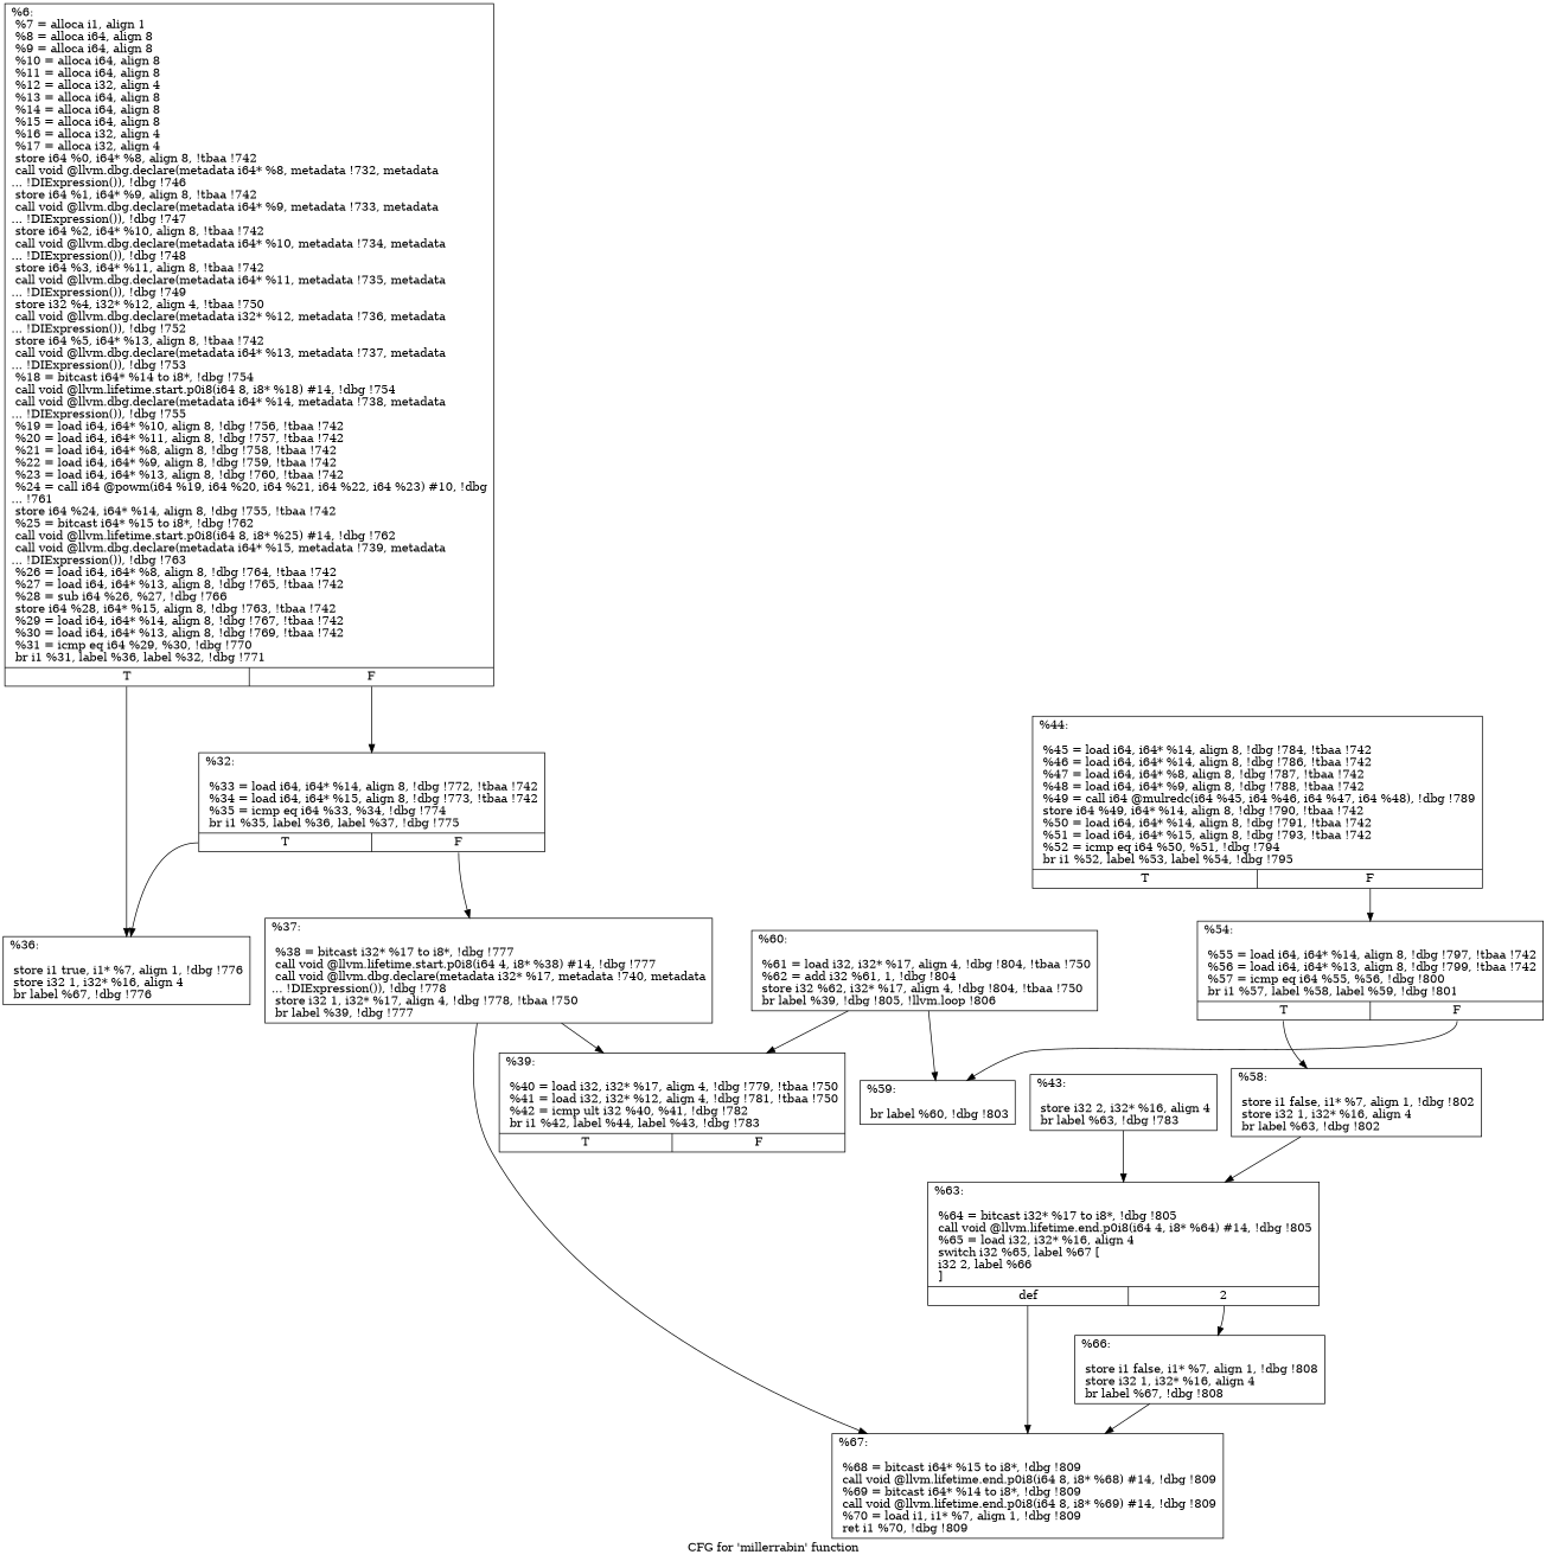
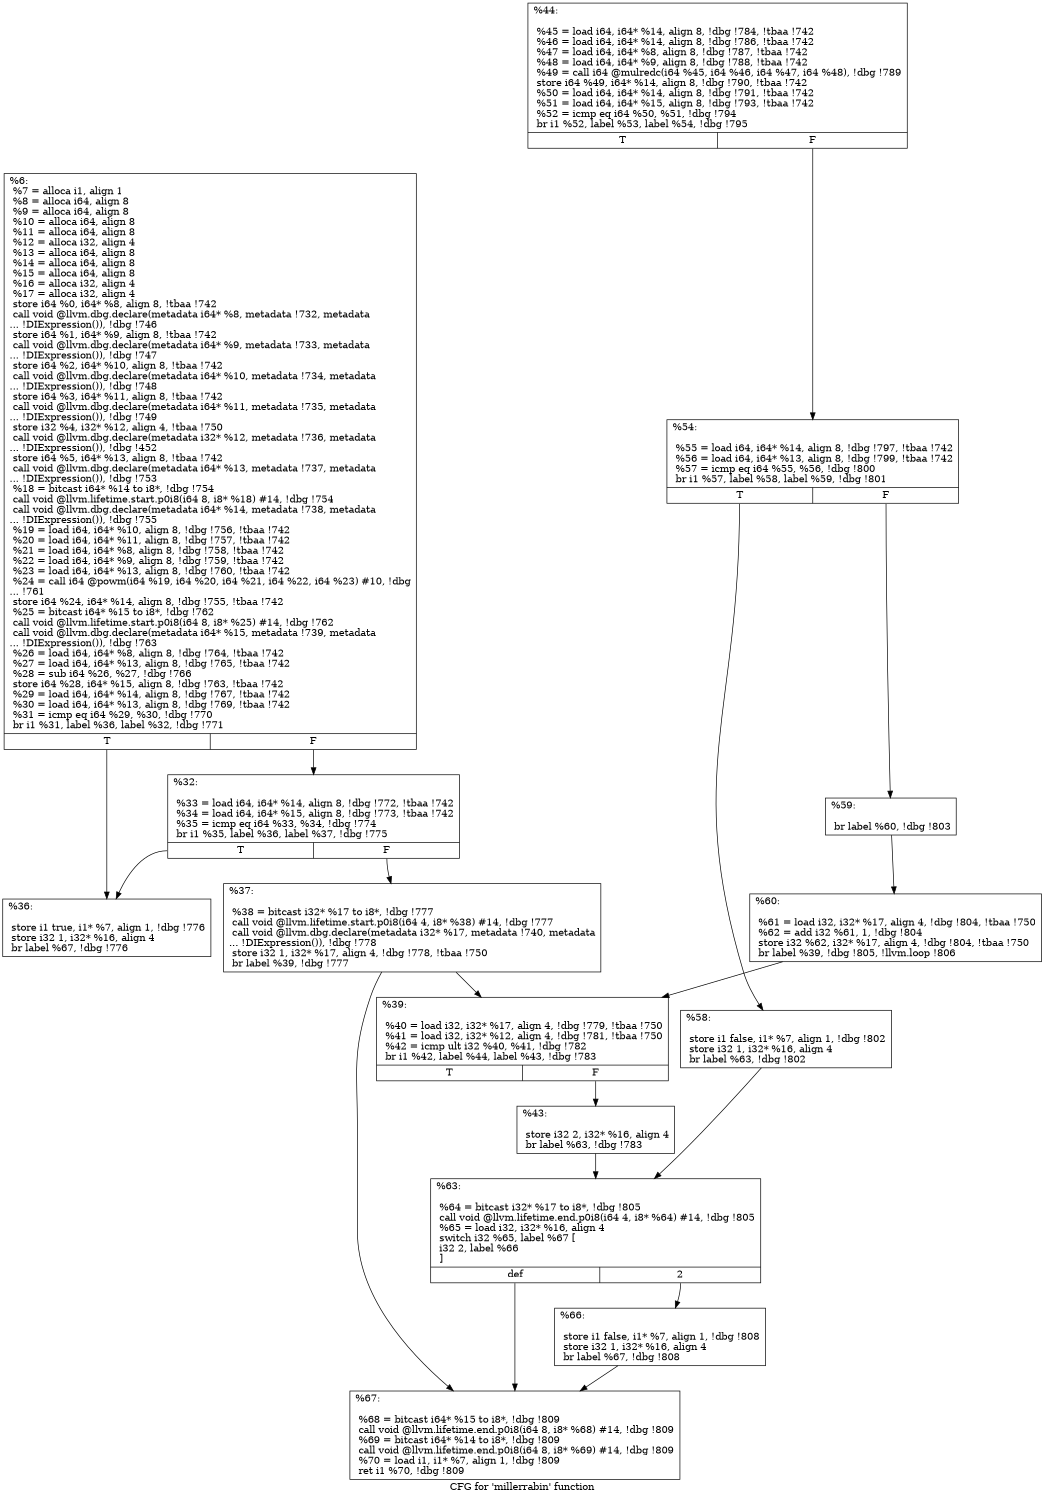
  digraph {
    label="CFG for 'millerrabin' function"
    node [shape=record]
-   n1 [label="{%6:\l  %7 = alloca i1, align 1\l  %8 = alloca i64, align 8\l  %9 = alloca i64, align 8\l  %10 = alloca i64, align 8\l  %11 = alloca i64, align 8\l  %12 = alloca i32, align 4\l  %13 = alloca i64, align 8\l  %14 = alloca i64, align 8\l  %15 = alloca i64, align 8\l  %16 = alloca i32, align 4\l  %17 = alloca i32, align 4\l  store i64 %0, i64* %8, align 8, !tbaa !742\l  call void @llvm.dbg.declare(metadata i64* %8, metadata !732, metadata\l... !DIExpression()), !dbg !746\l  store i64 %1, i64* %9, align 8, !tbaa !742\l  call void @llvm.dbg.declare(metadata i64* %9, metadata !733, metadata\l... !DIExpression()), !dbg !747\l  store i64 %2, i64* %10, align 8, !tbaa !742\l  call void @llvm.dbg.declare(metadata i64* %10, metadata !734, metadata\l... !DIExpression()), !dbg !748\l  store i64 %3, i64* %11, align 8, !tbaa !742\l  call void @llvm.dbg.declare(metadata i64* %11, metadata !735, metadata\l... !DIExpression()), !dbg !749\l  store i32 %4, i32* %12, align 4, !tbaa !750\l  call void @llvm.dbg.declare(metadata i32* %12, metadata !736, metadata\l... !DIExpression()), !dbg !752\l  store i64 %5, i64* %13, align 8, !tbaa !742\l  call void @llvm.dbg.declare(metadata i64* %13, metadata !737, metadata\l... !DIExpression()), !dbg !753\l  %18 = bitcast i64* %14 to i8*, !dbg !754\l  call void @llvm.lifetime.start.p0i8(i64 8, i8* %18) #14, !dbg !754\l  call void @llvm.dbg.declare(metadata i64* %14, metadata !738, metadata\l... !DIExpression()), !dbg !755\l  %19 = load i64, i64* %10, align 8, !dbg !756, !tbaa !742\l  %20 = load i64, i64* %11, align 8, !dbg !757, !tbaa !742\l  %21 = load i64, i64* %8, align 8, !dbg !758, !tbaa !742\l  %22 = load i64, i64* %9, align 8, !dbg !759, !tbaa !742\l  %23 = load i64, i64* %13, align 8, !dbg !760, !tbaa !742\l  %24 = call i64 @powm(i64 %19, i64 %20, i64 %21, i64 %22, i64 %23) #10, !dbg\l... !761\l  store i64 %24, i64* %14, align 8, !dbg !755, !tbaa !742\l  %25 = bitcast i64* %15 to i8*, !dbg !762\l  call void @llvm.lifetime.start.p0i8(i64 8, i8* %25) #14, !dbg !762\l  call void @llvm.dbg.declare(metadata i64* %15, metadata !739, metadata\l... !DIExpression()), !dbg !763\l  %26 = load i64, i64* %8, align 8, !dbg !764, !tbaa !742\l  %27 = load i64, i64* %13, align 8, !dbg !765, !tbaa !742\l  %28 = sub i64 %26, %27, !dbg !766\l  store i64 %28, i64* %15, align 8, !dbg !763, !tbaa !742\l  %29 = load i64, i64* %14, align 8, !dbg !767, !tbaa !742\l  %30 = load i64, i64* %13, align 8, !dbg !769, !tbaa !742\l  %31 = icmp eq i64 %29, %30, !dbg !770\l  br i1 %31, label %36, label %32, !dbg !771\l|{<s0>T|<s1>F}}"]
+   n1 [label="{%6:\l  %7 = alloca i1, align 1\l  %8 = alloca i64, align 8\l  %9 = alloca i64, align 8\l  %10 = alloca i64, align 8\l  %11 = alloca i64, align 8\l  %12 = alloca i32, align 4\l  %13 = alloca i64, align 8\l  %14 = alloca i64, align 8\l  %15 = alloca i64, align 8\l  %16 = alloca i32, align 4\l  %17 = alloca i32, align 4\l  store i64 %0, i64* %8, align 8, !tbaa !742\l  call void @llvm.dbg.declare(metadata i64* %8, metadata !732, metadata\l... !DIExpression()), !dbg !746\l  store i64 %1, i64* %9, align 8, !tbaa !742\l  call void @llvm.dbg.declare(metadata i64* %9, metadata !733, metadata\l... !DIExpression()), !dbg !747\l  store i64 %2, i64* %10, align 8, !tbaa !742\l  call void @llvm.dbg.declare(metadata i64* %10, metadata !734, metadata\l... !DIExpression()), !dbg !748\l  store i64 %3, i64* %11, align 8, !tbaa !742\l  call void @llvm.dbg.declare(metadata i64* %11, metadata !735, metadata\l... !DIExpression()), !dbg !749\l  store i32 %4, i32* %12, align 4, !tbaa !750\l  call void @llvm.dbg.declare(metadata i32* %12, metadata !736, metadata\l... !DIExpression()), !dbg !452\l  store i64 %5, i64* %13, align 8, !tbaa !742\l  call void @llvm.dbg.declare(metadata i64* %13, metadata !737, metadata\l... !DIExpression()), !dbg !753\l  %18 = bitcast i64* %14 to i8*, !dbg !754\l  call void @llvm.lifetime.start.p0i8(i64 8, i8* %18) #14, !dbg !754\l  call void @llvm.dbg.declare(metadata i64* %14, metadata !738, metadata\l... !DIExpression()), !dbg !755\l  %19 = load i64, i64* %10, align 8, !dbg !756, !tbaa !742\l  %20 = load i64, i64* %11, align 8, !dbg !757, !tbaa !742\l  %21 = load i64, i64* %8, align 8, !dbg !758, !tbaa !742\l  %22 = load i64, i64* %9, align 8, !dbg !759, !tbaa !742\l  %23 = load i64, i64* %13, align 8, !dbg !760, !tbaa !742\l  %24 = call i64 @powm(i64 %19, i64 %20, i64 %21, i64 %22, i64 %23) #10, !dbg\l... !761\l  store i64 %24, i64* %14, align 8, !dbg !755, !tbaa !742\l  %25 = bitcast i64* %15 to i8*, !dbg !762\l  call void @llvm.lifetime.start.p0i8(i64 8, i8* %25) #14, !dbg !762\l  call void @llvm.dbg.declare(metadata i64* %15, metadata !739, metadata\l... !DIExpression()), !dbg !763\l  %26 = load i64, i64* %8, align 8, !dbg !764, !tbaa !742\l  %27 = load i64, i64* %13, align 8, !dbg !765, !tbaa !742\l  %28 = sub i64 %26, %27, !dbg !766\l  store i64 %28, i64* %15, align 8, !dbg !763, !tbaa !742\l  %29 = load i64, i64* %14, align 8, !dbg !767, !tbaa !742\l  %30 = load i64, i64* %13, align 8, !dbg !769, !tbaa !742\l  %31 = icmp eq i64 %29, %30, !dbg !770\l  br i1 %31, label %36, label %32, !dbg !771\l|{<s0>T|<s1>F}}"]
    n2 [label="{%36:\l\l  store i1 true, i1* %7, align 1, !dbg !776\l  store i32 1, i32* %16, align 4\l  br label %67, !dbg !776\l}"]
    n3 [label="{%32:\l\l  %33 = load i64, i64* %14, align 8, !dbg !772, !tbaa !742\l  %34 = load i64, i64* %15, align 8, !dbg !773, !tbaa !742\l  %35 = icmp eq i64 %33, %34, !dbg !774\l  br i1 %35, label %36, label %37, !dbg !775\l|{<s0>T|<s1>F}}"]
    n4 [label="{%37:\l\l  %38 = bitcast i32* %17 to i8*, !dbg !777\l  call void @llvm.lifetime.start.p0i8(i64 4, i8* %38) #14, !dbg !777\l  call void @llvm.dbg.declare(metadata i32* %17, metadata !740, metadata\l... !DIExpression()), !dbg !778\l  store i32 1, i32* %17, align 4, !dbg !778, !tbaa !750\l  br label %39, !dbg !777\l}"]
    n5 [label="{%67:\l\l  %68 = bitcast i64* %15 to i8*, !dbg !809\l  call void @llvm.lifetime.end.p0i8(i64 8, i8* %68) #14, !dbg !809\l  %69 = bitcast i64* %14 to i8*, !dbg !809\l  call void @llvm.lifetime.end.p0i8(i64 8, i8* %69) #14, !dbg !809\l  %70 = load i1, i1* %7, align 1, !dbg !809\l  ret i1 %70, !dbg !809\l}"]
    n6 [label="{%39:\l\l  %40 = load i32, i32* %17, align 4, !dbg !779, !tbaa !750\l  %41 = load i32, i32* %12, align 4, !dbg !781, !tbaa !750\l  %42 = icmp ult i32 %40, %41, !dbg !782\l  br i1 %42, label %44, label %43, !dbg !783\l|{<s0>T|<s1>F}}"]
    n7 [label="{%43:\l\l  store i32 2, i32* %16, align 4\l  br label %63, !dbg !783\l}"]
    n8 [label="{%44:\l\l  %45 = load i64, i64* %14, align 8, !dbg !784, !tbaa !742\l  %46 = load i64, i64* %14, align 8, !dbg !786, !tbaa !742\l  %47 = load i64, i64* %8, align 8, !dbg !787, !tbaa !742\l  %48 = load i64, i64* %9, align 8, !dbg !788, !tbaa !742\l  %49 = call i64 @mulredc(i64 %45, i64 %46, i64 %47, i64 %48), !dbg !789\l  store i64 %49, i64* %14, align 8, !dbg !790, !tbaa !742\l  %50 = load i64, i64* %14, align 8, !dbg !791, !tbaa !742\l  %51 = load i64, i64* %15, align 8, !dbg !793, !tbaa !742\l  %52 = icmp eq i64 %50, %51, !dbg !794\l  br i1 %52, label %53, label %54, !dbg !795\l|{<s0>T|<s1>F}}"]
    n9 [label="{%54:\l\l  %55 = load i64, i64* %14, align 8, !dbg !797, !tbaa !742\l  %56 = load i64, i64* %13, align 8, !dbg !799, !tbaa !742\l  %57 = icmp eq i64 %55, %56, !dbg !800\l  br i1 %57, label %58, label %59, !dbg !801\l|{<s0>T|<s1>F}}"]
    n10 [label="{%63:\l\l  %64 = bitcast i32* %17 to i8*, !dbg !805\l  call void @llvm.lifetime.end.p0i8(i64 4, i8* %64) #14, !dbg !805\l  %65 = load i32, i32* %16, align 4\l  switch i32 %65, label %67 [\l    i32 2, label %66\l  ]\l|{<s0>def|<s1>2}}"]
    n11 [label="{%58:\l\l  store i1 false, i1* %7, align 1, !dbg !802\l  store i32 1, i32* %16, align 4\l  br label %63, !dbg !802\l}"]
    n12 [label="{%59:\l\l  br label %60, !dbg !803\l}"]
    n13 [label="{%66:\l\l  store i1 false, i1* %7, align 1, !dbg !808\l  store i32 1, i32* %16, align 4\l  br label %67, !dbg !808\l}"]
    n14 [label="{%60:\l\l  %61 = load i32, i32* %17, align 4, !dbg !804, !tbaa !750\l  %62 = add i32 %61, 1, !dbg !804\l  store i32 %62, i32* %17, align 4, !dbg !804, !tbaa !750\l  br label %39, !dbg !805, !llvm.loop !806\l}"]
    n1 -> n2 [tailport=s0]
    n1 -> n3 [tailport=s1]
    n3 -> n2 [tailport=s0]
    n3 -> n4 [tailport=s1]
    n4 -> n5
    n4 -> n6
+   n6 -> n7 [tailport=s1]
    n7 -> n10
    n8 -> n9 [tailport=s1]
    n9 -> n11 [tailport=s0]
    n9 -> n12 [tailport=s1]
    n10 -> n5 [tailport=s0]
    n10 -> n13 [tailport=s1]
    n11 -> n10
-   n14 -> n12
+   n12 -> n14
    n13 -> n5
    n14 -> n6
  }
